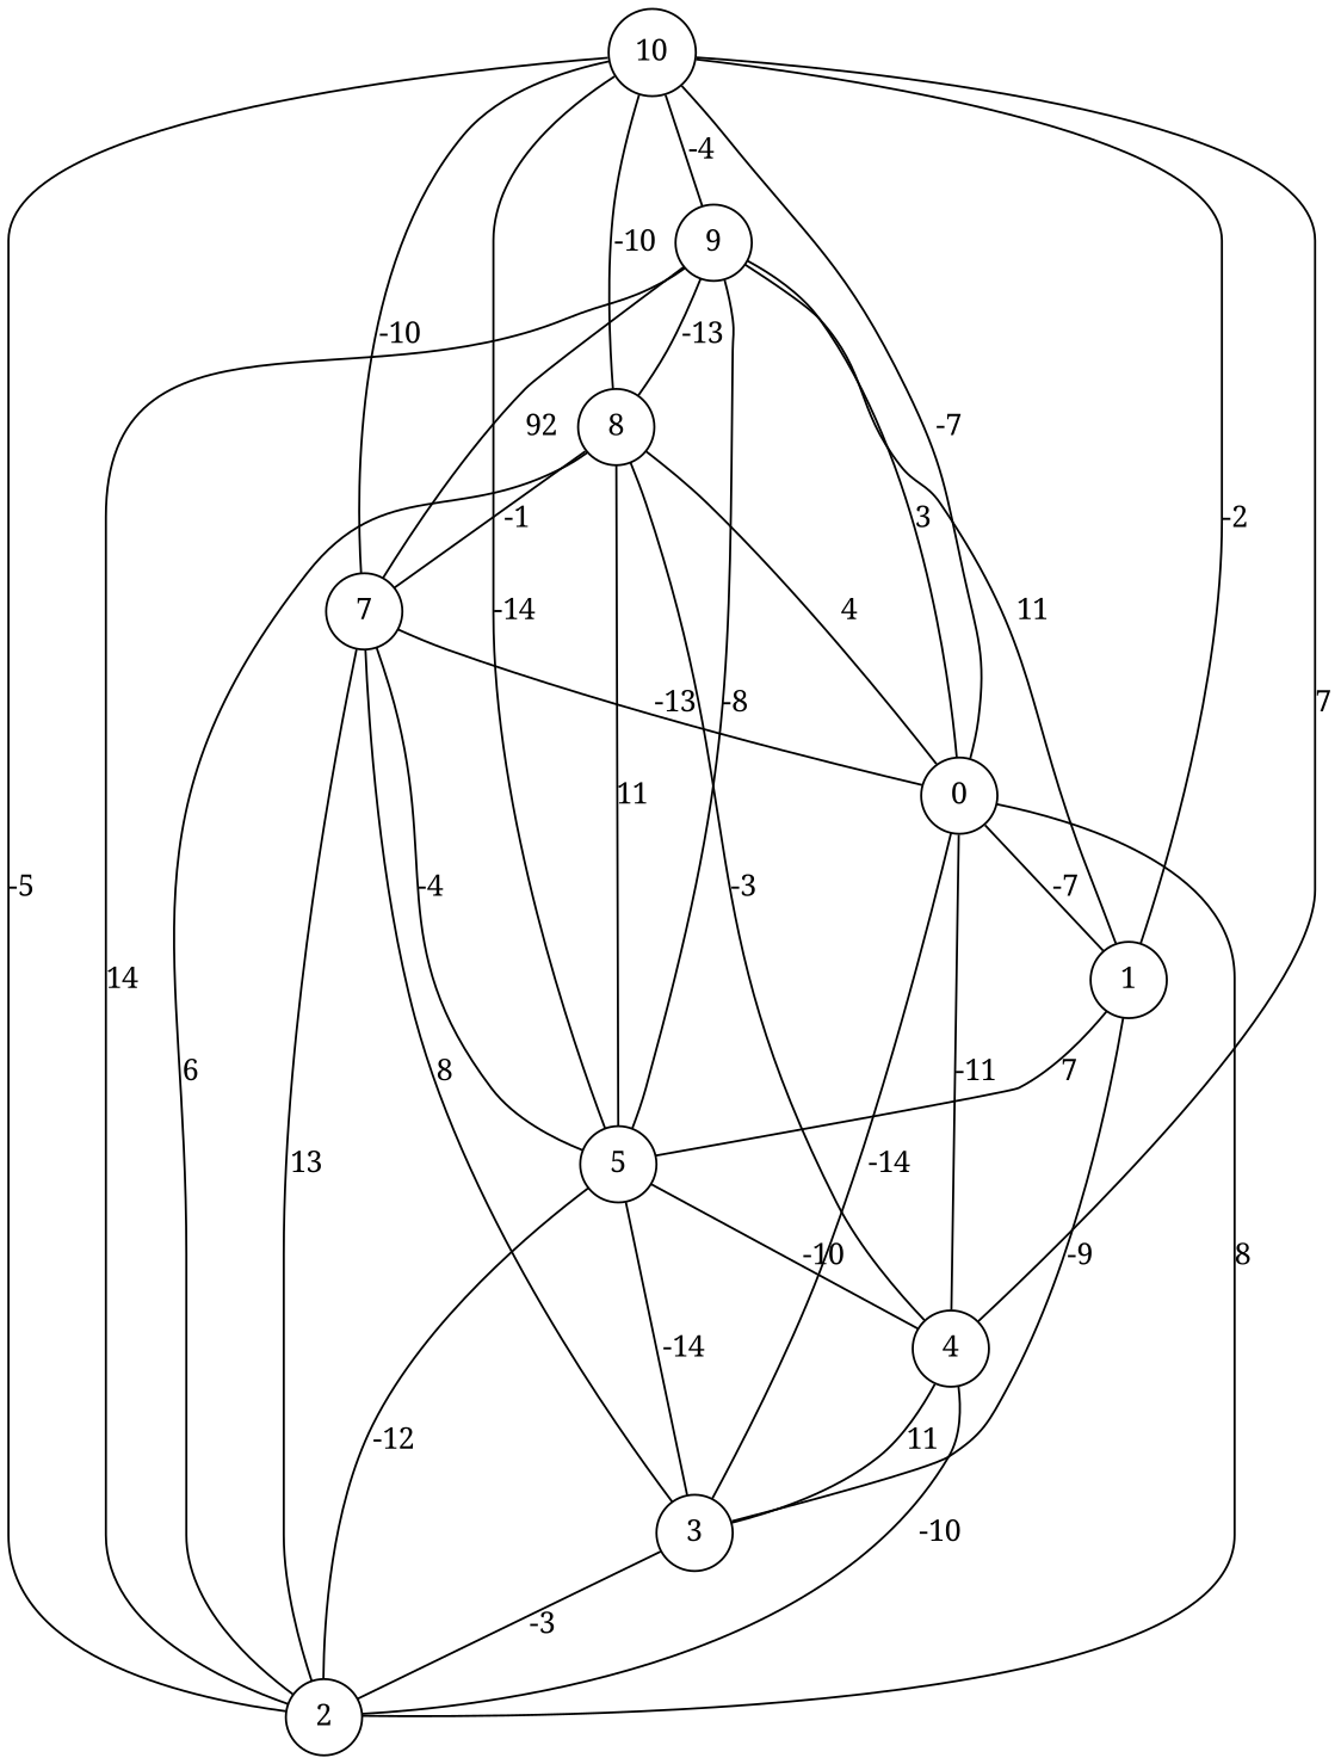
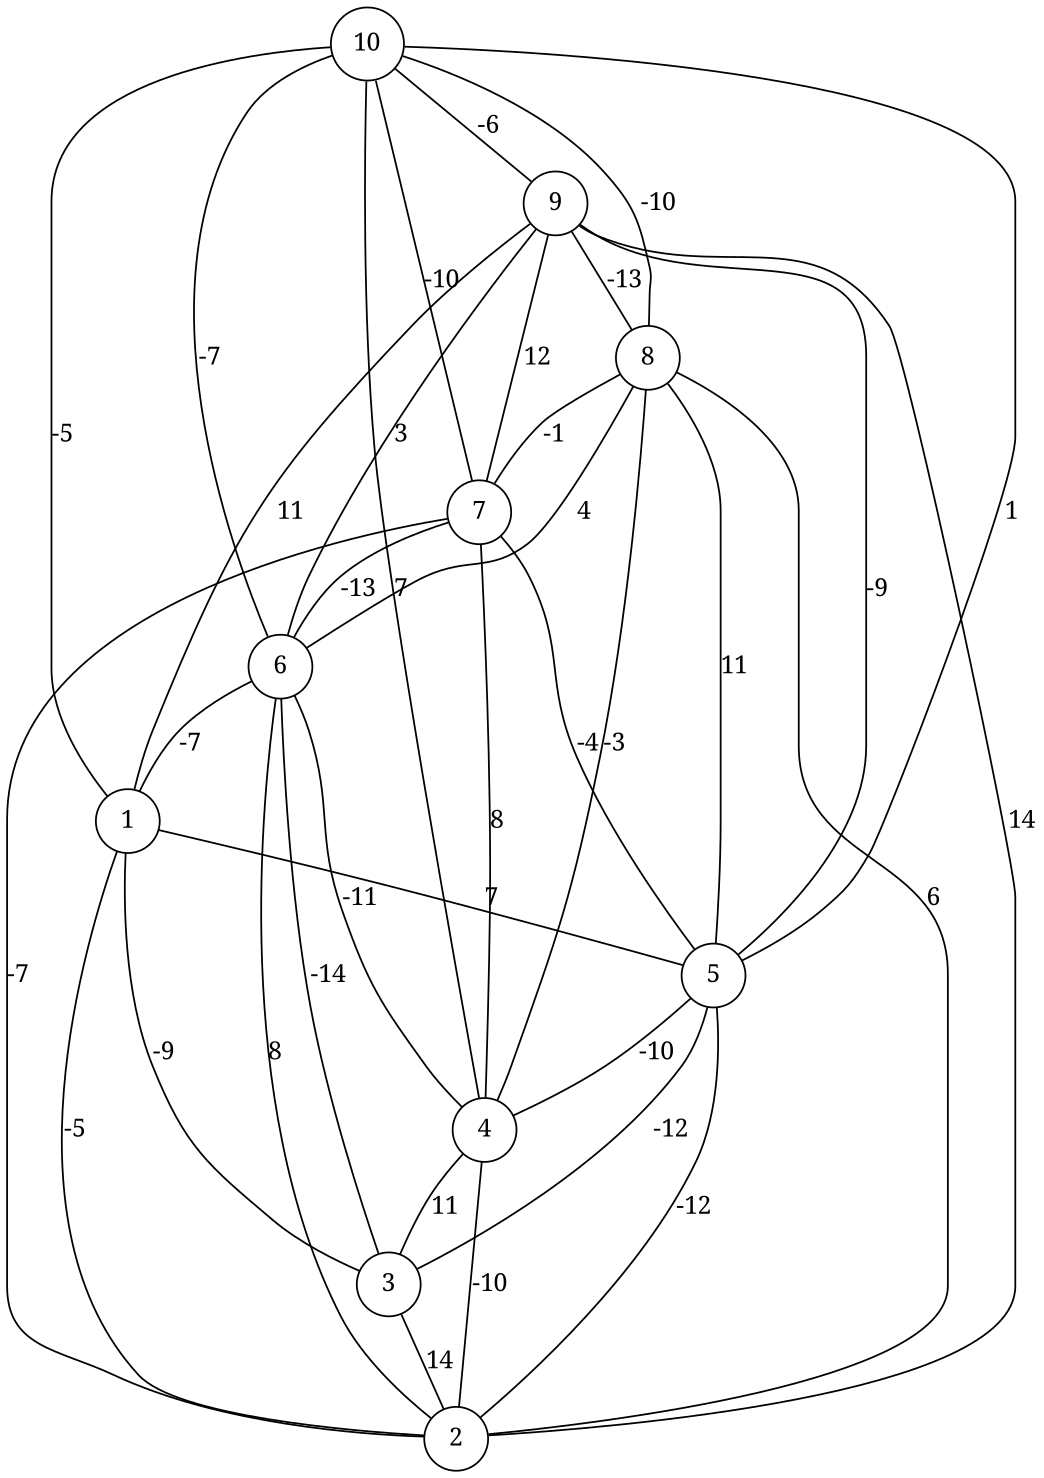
  graph {
    fontname="Noto Serif"
    node [fontname="Noto Serif" shape=circle]
    edge [fontname="Noto Serif"]
    10
    1
    2
    4
    5
-   6 [label=0]
+   6
    7
    8
    9
    3
-   10 -- 1 [label=-2]
-   10 -- 2 [label=-5]
+   10 -- 1 [label=-5]
+   1 -- 2 [label=-5]
    10 -- 4 [label=7]
-   10 -- 5 [label=-14]
+   10 -- 5 [label=1]
    10 -- 6 [label=-7]
    10 -- 7 [label=-10]
    10 -- 8 [label=-10]
-   10 -- 9 [label=-4]
+   10 -- 9 [label=-6]
    1 -- 5 [label=7]
    4 -- 2 [label=-10]
    4 -- 3 [label=11]
    5 -- 2 [label=-12]
    5 -- 4 [label=-10]
-   5 -- 3 [label=-14]
+   5 -- 3 [label=-12]
    6 -- 1 [label=-7]
    6 -- 2 [label=8]
    6 -- 4 [label=-11]
    6 -- 3 [label=-14]
-   7 -- 2 [label=13]
-   7 -- 3 [label=8]
+   7 -- 2 [label=-7]
+   7 -- 4 [label=8]
    7 -- 5 [label=-4]
    7 -- 6 [label=-13]
    8 -- 2 [label=6]
    8 -- 4 [label=-3]
    8 -- 5 [label=11]
    8 -- 6 [label=4]
    8 -- 7 [label=-1]
    9 -- 1 [label=11]
    9 -- 2 [label=14]
-   9 -- 5 [label=-8]
+   9 -- 5 [label=-9]
    9 -- 6 [label=3]
-   9 -- 7 [label=92]
+   9 -- 7 [label=12]
    9 -- 8 [label=-13]
    3 -- 1 [label=-9]
-   3 -- 2 [label=-3]
+   3 -- 2 [label=14]
  }
